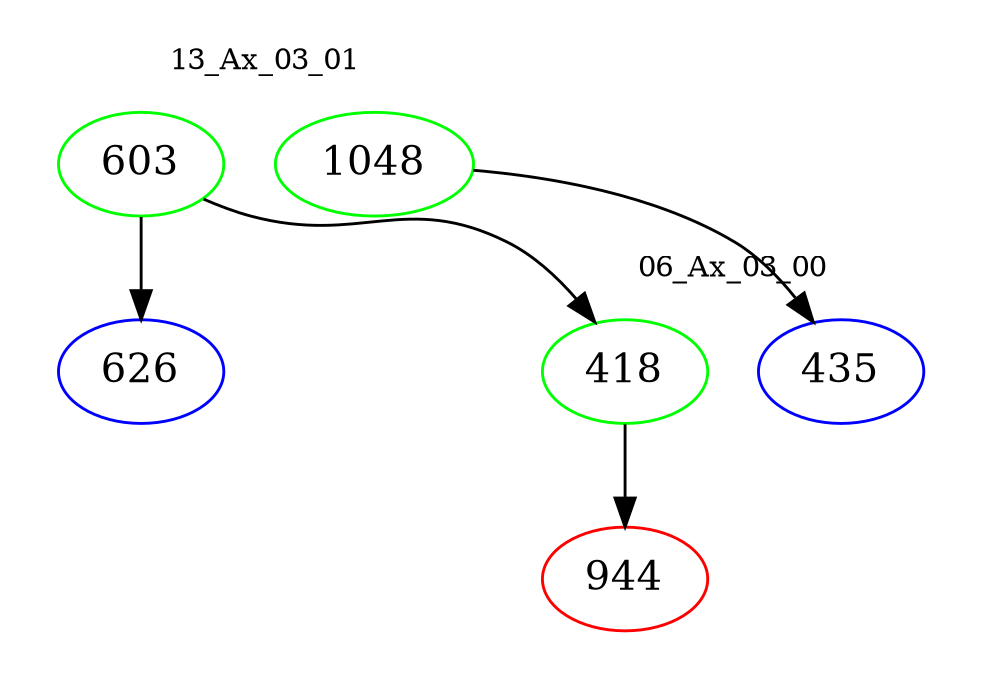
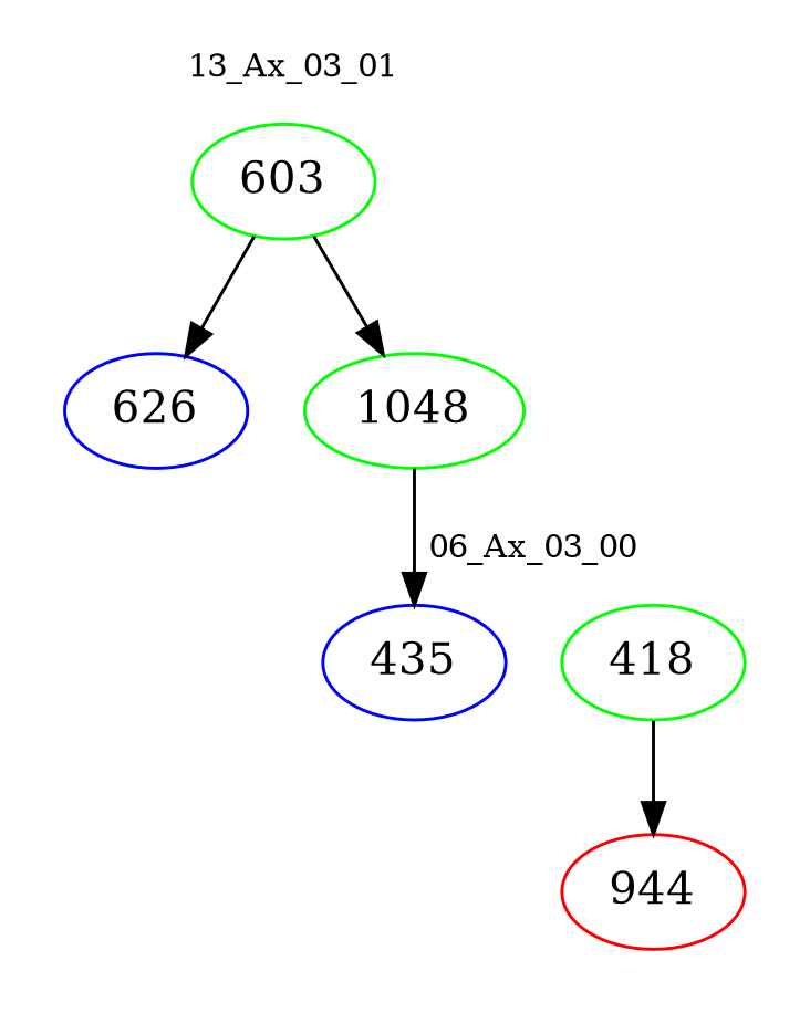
  digraph {
    node [color=green]
    edge [color=black]
    n1 [label=603]
    n2 [color=blue label=626]
    n3 [label=1048]
    n4 [label=418]
    n5 [color=blue label=435]
    n6 [color=red label=944]
    subgraph cluster_1 {
      color=white
      fontsize=10
      label="13_Ax_03_01"
      n1
      n2
      n3
    }
    subgraph cluster_2 {
      color=white
      fontsize=10
      label="06_Ax_03_00"
      n4
      n5
      n6
    }
    n1 -> n2
-   n1 -> n4
+   n1 -> n3
    n3 -> n5
    n4 -> n6
  }
